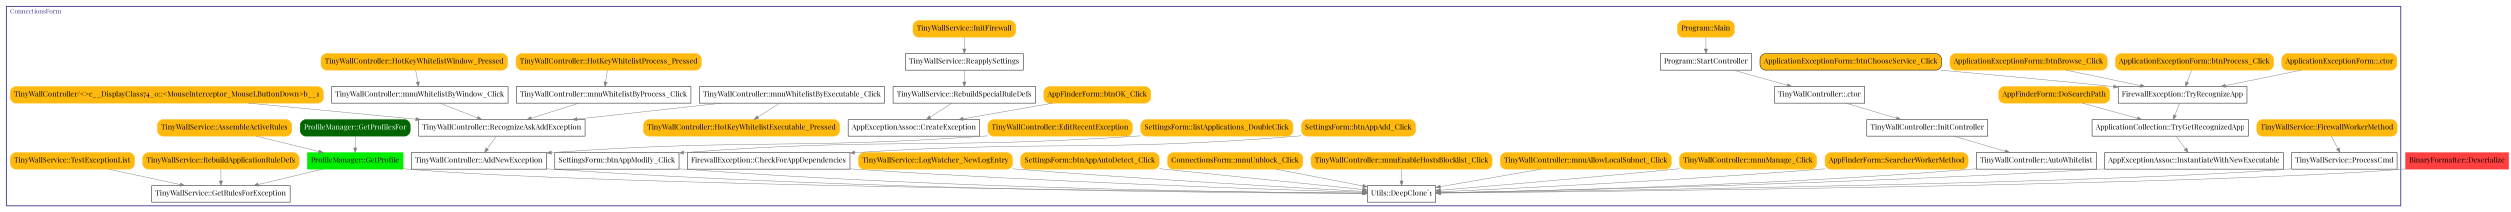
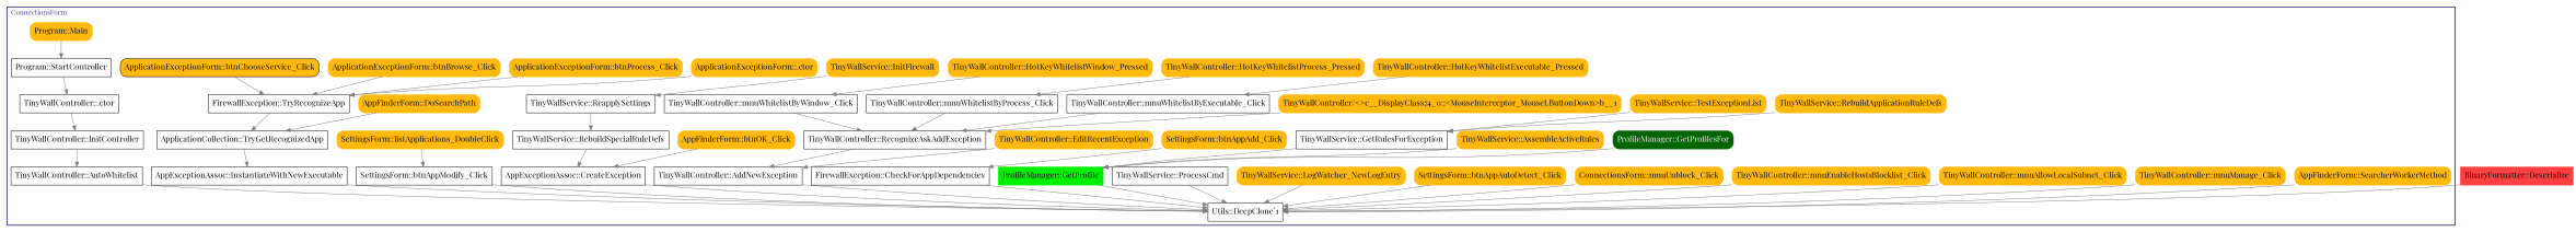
  digraph {
    fontname="Playfair Display"
    node [fontname="Playfair Display" fontsize=16 shape=box color=darkgoldenrod1 fillcolor=darkgoldenrod1 style="filled, rounded"]
    edge [color=gray50 fontname="Playfair Display"]
    n1 [label="Utils::DeepClone`1" color="" fillcolor="" style=""]
    n2 [label="AppFinderForm::SearcherWorkerMethod"]
    n3 [label="TinyWallController::mnuManage_Click"]
    n4 [label="TinyWallController::AddNewException" color="" fillcolor="" style=""]
    n5 [label="TinyWallController::mnuAllowLocalSubnet_Click"]
    n6 [label="TinyWallController::mnuEnableHostsBlocklist_Click"]
    n7 [label="TinyWallController::AutoWhitelist" color="" fillcolor="" style=""]
    n8 [label="ConnectionsForm::mnuUnblock_Click"]
    n9 [label="AppExceptionAssoc::CreateException" color="" fillcolor="" style=""]
    n10 [label="AppExceptionAssoc::InstantiateWithNewExecutable" color="" fillcolor="" style=""]
    n11 [color=green2 fillcolor=green2 label="ProfileManager::GetProfile" style=filled]
    n12 [label="FirewallException::CheckForAppDependencies" color="" fillcolor="" style=""]
    n13 [label="SettingsForm::btnAppModify_Click" color="" fillcolor="" style=""]
    n14 [label="SettingsForm::btnAppAutoDetect_Click"]
    n15 [label="TinyWallService::LogWatcher_NewLogEntry"]
    n16 [label="TinyWallService::ProcessCmd" color="" fillcolor="" style=""]
    n17 [label="TinyWallController::RecognizeAskAddException" color="" fillcolor="" style=""]
    n18 [label="TinyWallController::EditRecentException"]
    n19 [label="TinyWallController::InitController" color="" fillcolor="" style=""]
    n20 [label="AppFinderForm::btnOK_Click"]
    n21 [label="TinyWallService::RebuildSpecialRuleDefs" color="" fillcolor="" style=""]
    n22 [label="ApplicationCollection::TryGetRecognizedApp" color="" fillcolor="" style=""]
    n23 [color=darkgreen fillcolor=darkgreen fontcolor=white label="ProfileManager::GetProfilesFor"]
    n24 [label="TinyWallService::AssembleActiveRules"]
    n25 [label="TinyWallService::GetRulesForException" color="" fillcolor="" style=""]
    n26 [label="SettingsForm::btnAppAdd_Click"]
    n27 [label="SettingsForm::listApplications_DoubleClick"]
-   n28 [label="TinyWallService::FirewallWorkerMethod"]
    n29 [label="TinyWallController::mnuWhitelistByExecutable_Click" color="" fillcolor="" style=""]
    n30 [label="TinyWallController::mnuWhitelistByProcess_Click" color="" fillcolor="" style=""]
    n31 [label="TinyWallController::mnuWhitelistByWindow_Click" color="" fillcolor="" style=""]
    n32 [label="TinyWallController/<>c__DisplayClass74_0::<MouseInterceptor_MouseLButtonDown>b__1"]
    n33 [label="TinyWallController::.ctor" color="" fillcolor="" style=""]
    n34 [label="TinyWallService::ReapplySettings" color="" fillcolor="" style=""]
    n35 [label="AppFinderForm::DoSearchPath"]
    n36 [label="FirewallException::TryRecognizeApp" color="" fillcolor="" style=""]
    n37 [label="TinyWallService::RebuildApplicationRuleDefs"]
    n38 [label="TinyWallService::TestExceptionList"]
    n39 [label="TinyWallController::HotKeyWhitelistExecutable_Pressed"]
    n40 [label="TinyWallController::HotKeyWhitelistProcess_Pressed"]
    n41 [label="TinyWallController::HotKeyWhitelistWindow_Pressed"]
    n42 [label="Program::StartController" color="" fillcolor="" style=""]
    n43 [label="TinyWallService::InitFirewall"]
    n44 [label="ApplicationExceptionForm::.ctor"]
    n45 [label="ApplicationExceptionForm::btnProcess_Click"]
    n46 [label="ApplicationExceptionForm::btnBrowse_Click"]
    n47 [color=black label="ApplicationExceptionForm::btnChooseService_Click"]
    n48 [label="Program::Main"]
    n49 [color=brown1 fillcolor=brown1 label="BinaryFormatter::Deserialize" style=filled]
    subgraph cluster_1 {
      color=darkslateblue
      fontcolor=darkslateblue
      label=ConnectionsForm
      labeljust=l
      penwidth=2
      n1
      n2
      n3
      n4
      n5
      n6
      n7
      n8
      n9
      n10
      n11
      n12
      n13
      n14
      n15
      n16
      n17
      n18
      n19
      n20
      n21
      n22
      n23
      n24
      n25
      n26
      n27
-     n28
      n29
      n30
      n31
      n32
      n33
      n34
      n35
      n36
      n37
      n38
      n39
      n40
      n41
      n42
      n43
      n44
      n45
      n46
      n47
      n48
    }
    n2 -> n1
    n3 -> n1
    n4 -> n1
    n5 -> n1
    n6 -> n1
    n7 -> n1
    n8 -> n1
+   n9 -> n1
    n10 -> n1
    n11 -> n1
    n12 -> n1
    n13 -> n1
    n14 -> n1
    n15 -> n1
    n16 -> n1
    n17 -> n4
    n18 -> n4
    n19 -> n7
    n20 -> n9
    n21 -> n9
    n22 -> n10
    n23 -> n11
    n24 -> n11
-   n11 -> n25
+   n25 -> n11
    n26 -> n12
    n27 -> n13
-   n28 -> n16
    n29 -> n17
    n30 -> n17
    n31 -> n17
    n32 -> n17
    n33 -> n19
    n34 -> n21
    n35 -> n22
    n36 -> n22
    n37 -> n25
    n38 -> n25
-   n29 -> n39
+   n39 -> n29
    n40 -> n30
    n41 -> n31
    n42 -> n33
    n43 -> n34
    n44 -> n36
    n45 -> n36
    n46 -> n36
    n47 -> n36
    n48 -> n42
    n49 -> n1
  }
